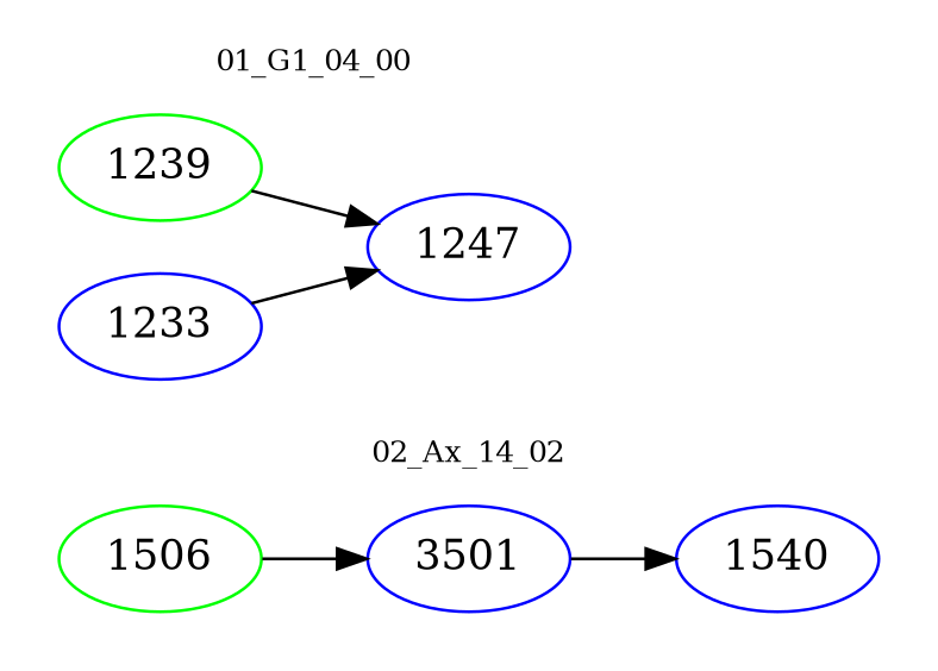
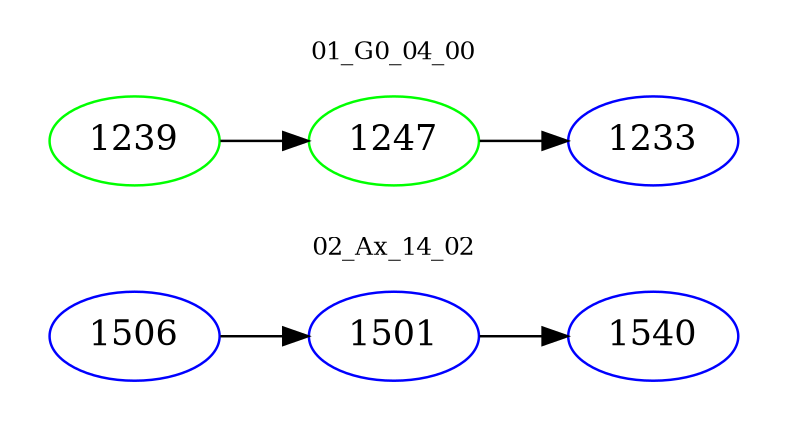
  digraph {
    rankdir=LR
    node [color=blue]
    edge [color=black]
-   n1 [color=green label=1506]
-   n2 [label=3501]
+   n1 [label=1506]
+   n2 [label=1501]
    n3 [label=1540]
    n4 [color=green label=1239]
    n5 [label=1233]
-   n6 [label=1247]
+   n6 [color=green label=1247]
    subgraph cluster_1 {
      color=white
      fontsize=10
      label="02_Ax_14_02"
      n1
      n2
      n3
    }
    subgraph cluster_2 {
      color=white
      fontsize=10
-     label="01_G1_04_00"
+     label="01_G0_04_00"
      n4
      n5
      n6
    }
    n1 -> n2
    n2 -> n3
    n4 -> n6
-   n5 -> n6
+   n6 -> n5
  }
